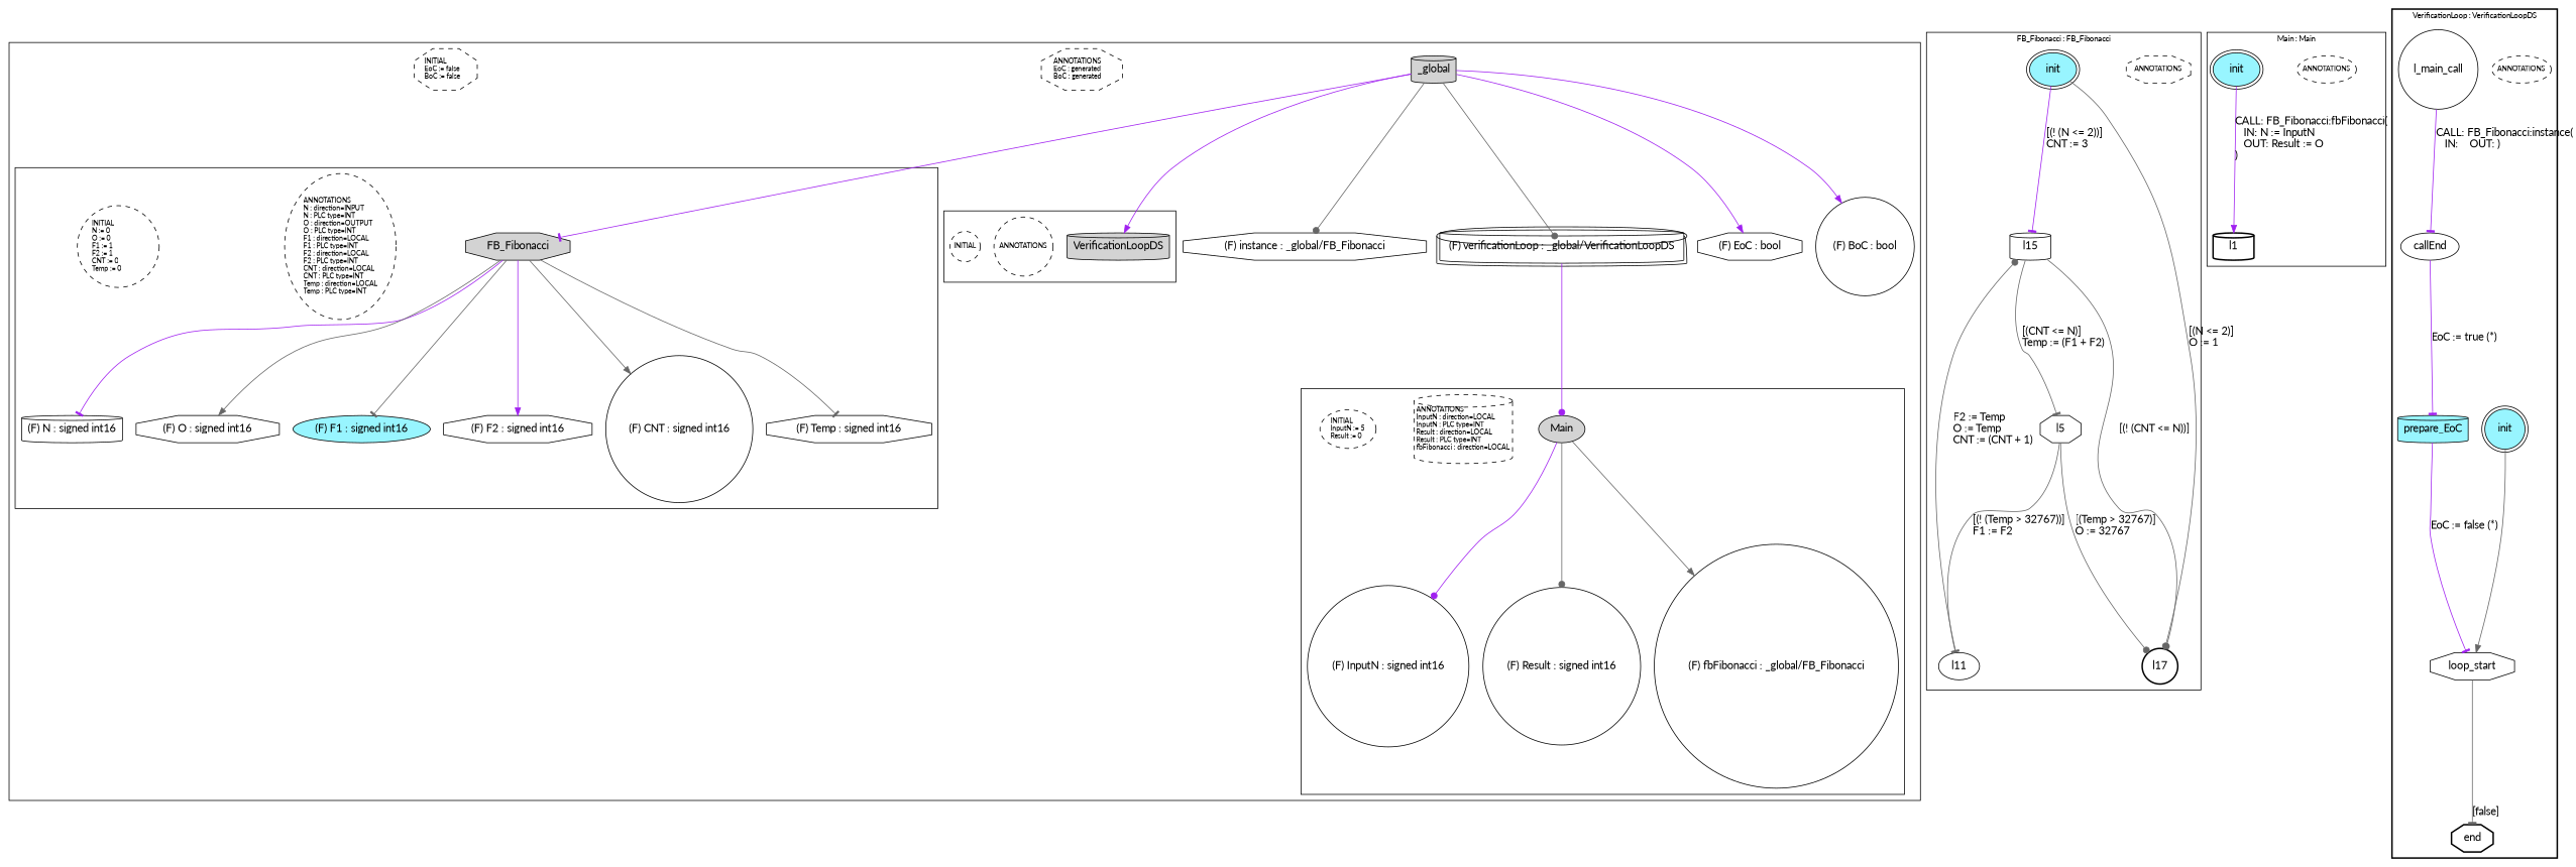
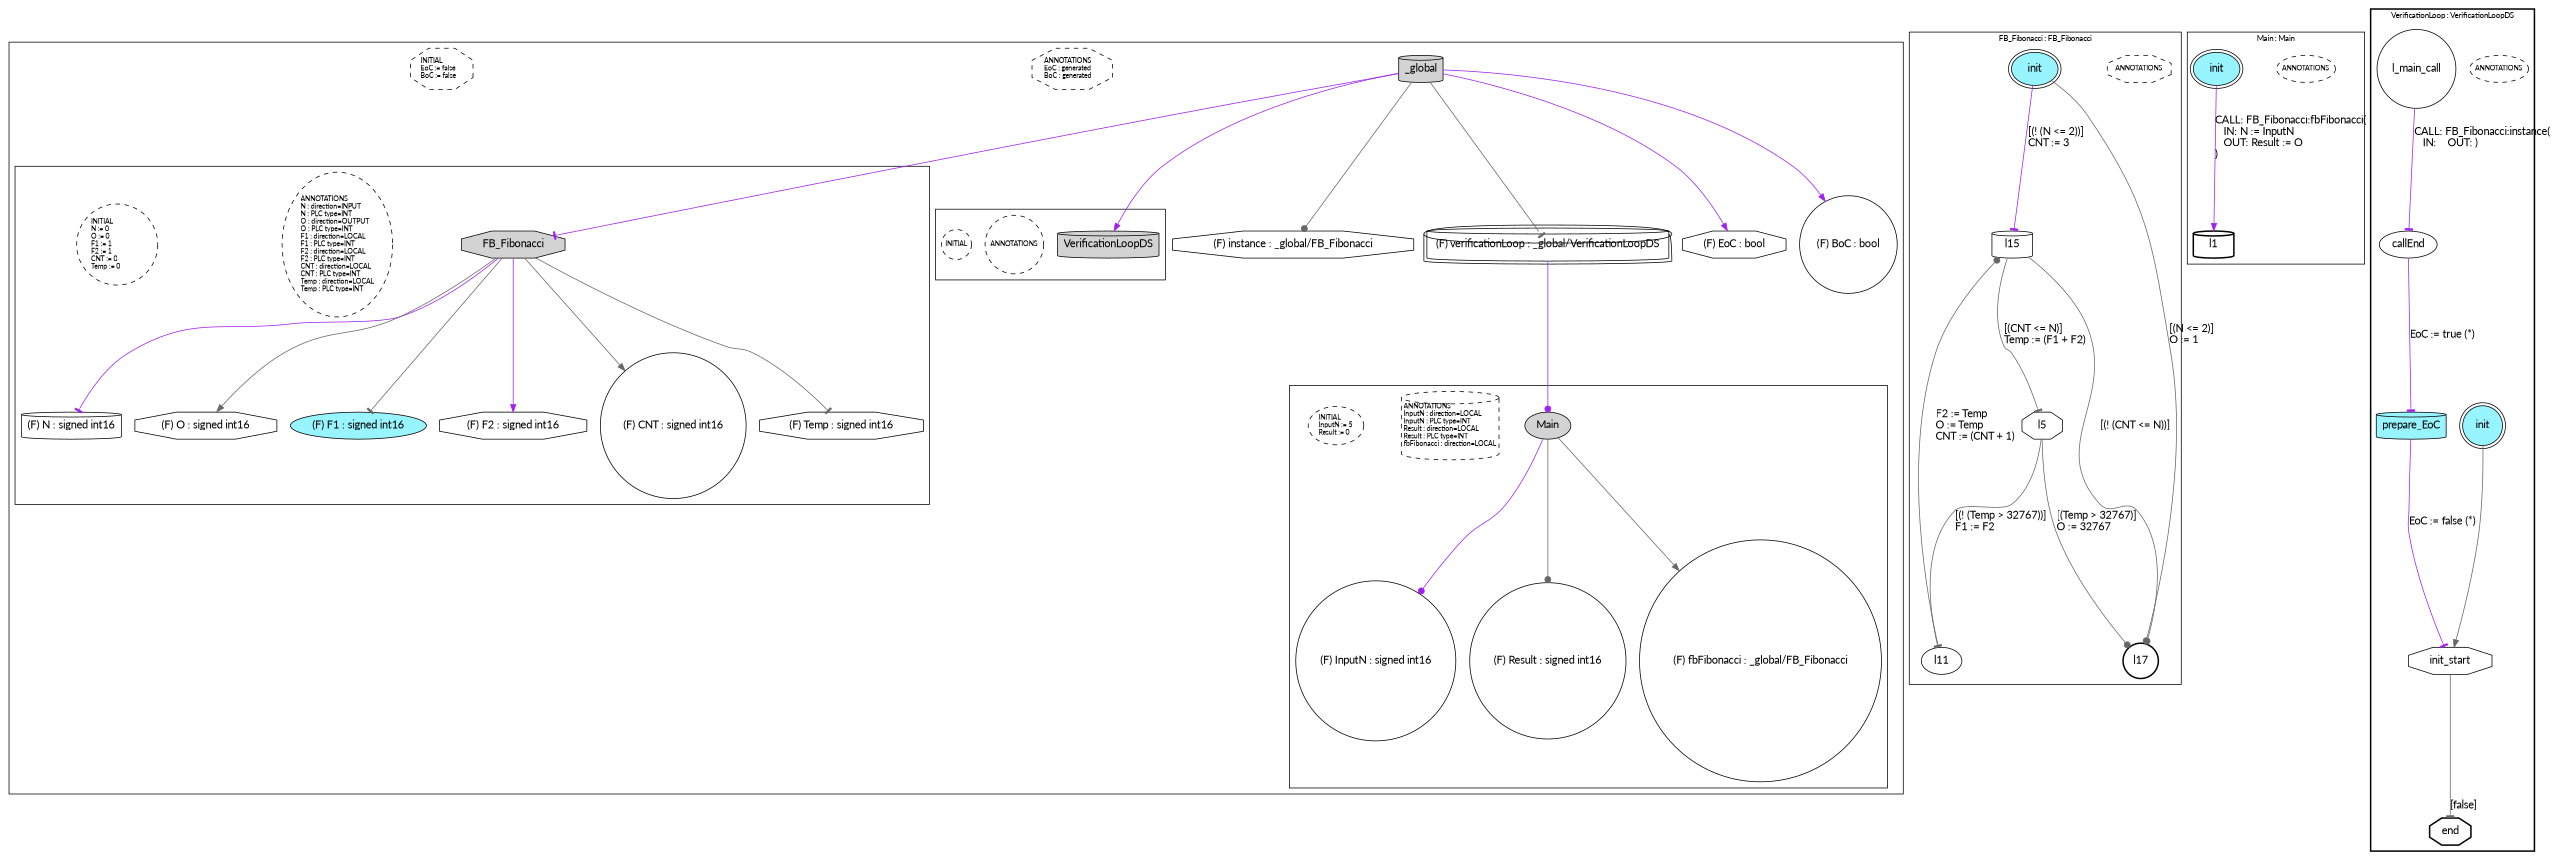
  digraph {
    fontname=Lato
    node [fontname=Lato shape=octagon style=filled fillcolor=white]
    edge [arrowhead=tee color=gray40 fontname=Lato]
    n1 [label=FB_Fibonacci fillcolor=""]
    n2 [label="(F) N : signed int16" shape=cylinder]
    n3 [label="(F) O : signed int16"]
    n4 [fillcolor=cadetblue1 label="(F) F1 : signed int16" shape=ellipse]
    n5 [label="(F) F2 : signed int16"]
    n6 [label="(F) CNT : signed int16" shape=circle]
    n7 [label="(F) Temp : signed int16"]
    n8 [fontsize=9 label="ANNOTATIONS\lN : direction=INPUT\lN : PLC type=INT\lO : direction=OUTPUT\lO : PLC type=INT\lF1 : direction=LOCAL\lF1 : PLC type=INT\lF2 : direction=LOCAL\lF2 : PLC type=INT\lCNT : direction=LOCAL\lCNT : PLC type=INT\lTemp : direction=LOCAL\lTemp : PLC type=INT\l" margin="0.04,0.04" shape=ellipse style=dashed]
    n9 [fillcolor=lightyellow fontsize=9 label="INITIAL\lN := 0\lO := 0\lF1 := 1\lF2 := 1\lCNT := 0\lTemp := 0\l" margin="0.04,0.04" shape=circle style=dashed]
    n10 [label=Main shape=ellipse fillcolor=""]
    n11 [label="(F) InputN : signed int16" shape=circle]
    n12 [label="(F) Result : signed int16" shape=circle]
    n13 [label="(F) fbFibonacci : _global/FB_Fibonacci" shape=circle]
    n14 [fontsize=9 label="ANNOTATIONS\lInputN : direction=LOCAL\lInputN : PLC type=INT\lResult : direction=LOCAL\lResult : PLC type=INT\lfbFibonacci : direction=LOCAL\l" margin="0.04,0.04" shape=cylinder style=dashed]
    n15 [fillcolor=lightyellow fontsize=9 label="INITIAL\lInputN := 5\lResult := 0\l" margin="0.04,0.04" shape=ellipse style=dashed]
    n16 [label=VerificationLoopDS shape=cylinder fillcolor=""]
    n17 [fontsize=9 label=ANNOTATIONS margin="0.04,0.04" shape=circle style=dashed]
    n18 [fillcolor=lightyellow fontsize=9 label=INITIAL margin="0.04,0.04" shape=circle style=dashed]
    n19 [label=_global shape=cylinder fillcolor=""]
    n20 [label="(F) instance : _global/FB_Fibonacci"]
    n21 [label="(F) verificationLoop : _global/VerificationLoopDS" peripheries=2 shape=cylinder]
    n22 [label="(F) EoC : bool"]
    n23 [label="(F) BoC : bool" shape=circle]
    n24 [fontsize=9 label="ANNOTATIONS\lEoC : generated\lBoC : generated\l" margin="0.04,0.04" style=dashed]
    n25 [fillcolor=lightyellow fontsize=9 label="INITIAL\lEoC := false\lBoC := false\l" margin="0.04,0.04" style=dashed]
    n26 [fontsize=9 label=ANNOTATIONS margin="0.04,0.04" style=dashed]
    n27 [color=black fillcolor=cadetblue1 label=init peripheries=2 shape=ellipse]
    n28 [color=black label=l15 shape=cylinder]
    n29 [color=black label=l17 shape=circle style=bold]
    n30 [color=black label=l5]
    n31 [color=black label=l11 shape=ellipse]
    n32 [fontsize=9 label=ANNOTATIONS margin="0.04,0.04" shape=ellipse style=dashed]
    n33 [color=black fillcolor=cadetblue1 label=init peripheries=2 shape=ellipse]
    n34 [color=black label=l1 shape=cylinder style=bold]
    n35 [fontsize=9 label=ANNOTATIONS margin="0.04,0.04" shape=ellipse style=dashed]
    n36 [color=black fillcolor=cadetblue1 label=init peripheries=2 shape=circle]
-   n37 [color=black label=loop_start]
+   n37 [color=black label=init_start]
    n38 [color=black fillcolor=cadetblue1 label=end style=bold]
    n39 [color=black label=l_main_call shape=circle]
    n40 [color=black label=callEnd shape=ellipse]
    n41 [color=black fillcolor=cadetblue1 label=prepare_EoC shape=cylinder]
    subgraph cluster_1 {
      n19
      n20
      n21
      n22
      n23
      n24
      n25
      subgraph cluster_2 {
        n1
        n2
        n3
        n4
        n5
        n6
        n7
        n8
        n9
      }
      subgraph cluster_3 {
        n10
        n11
        n12
        n13
        n14
        n15
      }
      subgraph cluster_4 {
        n16
        n17
        n18
      }
    }
    subgraph cluster_5 {
      color=black
      fontsize=10
      label="FB_Fibonacci : FB_Fibonacci"
      ranksep=0.4
      n26
      n27
      n28
      n29
      n30
      n31
    }
    subgraph cluster_6 {
      color=black
      fontsize=10
      label="Main : Main"
      ranksep=0.4
      n32
      n33
      n34
    }
    subgraph cluster_7 {
      color=black
      fontsize=10
      label="VerificationLoop : VerificationLoopDS"
      ranksep=0.4
      style=bold
      n35
      n36
      n37
      n38
      n39
      n40
      n41
    }
    n1 -> n2 [color=purple]
    n1 -> n3 [arrowhead=normal]
    n1 -> n4
    n1 -> n5 [arrowhead=normal color=purple]
    n1 -> n6 [arrowhead=normal]
    n1 -> n7
    n10 -> n11 [arrowhead=dot color=purple]
    n10 -> n12 [arrowhead=dot]
    n10 -> n13 [arrowhead=normal]
    n19 -> n1 [color=purple]
    n19 -> n16 [arrowhead=normal color=purple]
    n19 -> n20 [arrowhead=dot]
-   n19 -> n21 [arrowhead=dot]
+   n19 -> n21
    n19 -> n22 [arrowhead=normal color=purple]
    n19 -> n23 [arrowhead=normal color=purple]
    n21 -> n10 [arrowhead=dot color=purple]
    n27 -> n28 [color=purple label="[(! (N <= 2))]\lCNT := 3\l"]
    n27 -> n29 [arrowhead=dot label="[(N <= 2)]\lO := 1\l"]
    n28 -> n29 [arrowhead=dot label="[(! (CNT <= N))]"]
    n28 -> n30 [label="[(CNT <= N)]\lTemp := (F1 + F2)\l"]
    n30 -> n29 [arrowhead=dot label="[(Temp > 32767)]\lO := 32767\l"]
    n30 -> n31 [label="[(! (Temp > 32767))]\lF1 := F2\l"]
    n31 -> n28 [arrowhead=dot label="F2 := Temp\lO := Temp\lCNT := (CNT + 1)\l"]
    n33 -> n34 [arrowhead=normal color=purple label="CALL: FB_Fibonacci:fbFibonacci(\l   IN: N := InputN\l   OUT: Result := O\l)\l"]
    n36 -> n37 [arrowhead=normal]
    n37 -> n38 [label="[false]"]
    n39 -> n40 [color=purple label="CALL: FB_Fibonacci:instance(\l   IN:    OUT: )\l"]
    n40 -> n41 [color=purple label="EoC := true (*)"]
    n41 -> n37 [color=purple label="EoC := false (*)"]
  }
